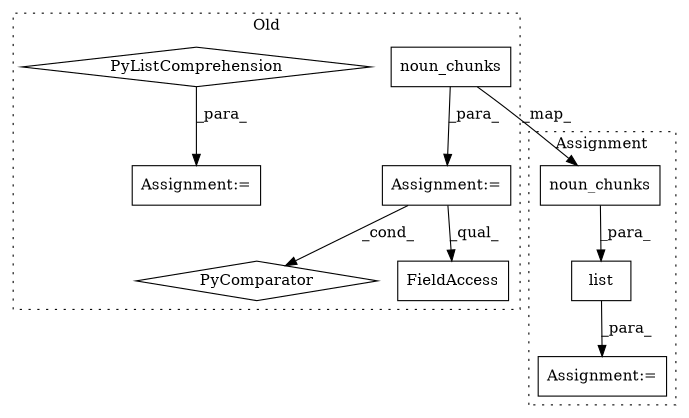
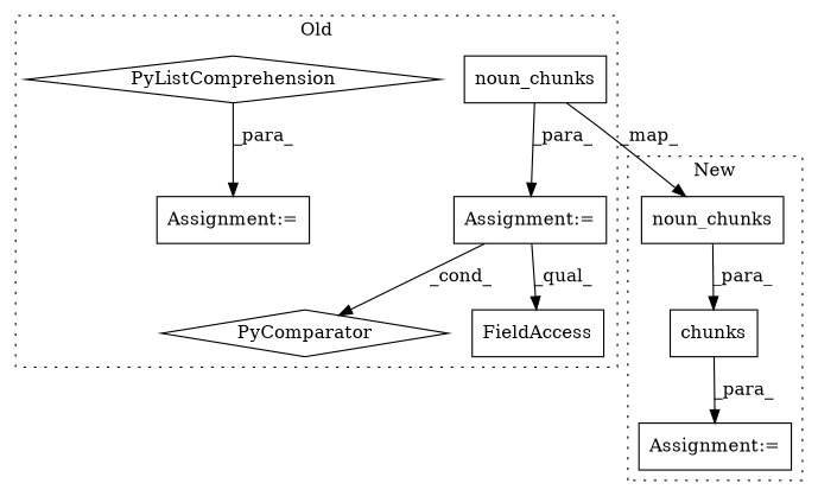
  digraph {
    node [a=32 l="12,1" s=11722 shape=box]
    n1 [label=noun_chunks s="11738,11764"]
    n2 [a=113 l=52 label=PyComparator shape=diamond]
    n3 [a=22 l=7 label=FieldAccess s=11657]
    n4 [a=7 l=5 label="Assignment:=" s=11645]
    n5 [a=7 l=52 label="Assignment:="]
    n6 [a=109 l=125 label=PyListComprehension s=11657 shape=diamond]
    n7 [label=noun_chunks s="11139,11160"]
-   n8 [l="5,1" label=list s="11126,11161"]
+   n8 [l="5,1" label=chunks s="11126,11161"]
    n9 [a=7 l=1 label="Assignment:=" s=11125]
    subgraph cluster_1 {
      label=Old
      style=dotted
      n1
      n2
      n3
      n4
      n5
      n6
    }
    subgraph cluster_2 {
-     label=Assignment
+     label=New
      style=dotted
      n7
      n8
      n9
    }
    n1 -> n5 [label=_para_]
    n1 -> n7 [label=_map_]
    n5 -> n2 [label=_cond_]
    n5 -> n3 [label=_qual_]
    n6 -> n4 [label=_para_]
    n7 -> n8 [label=_para_]
    n8 -> n9 [label=_para_]
  }
